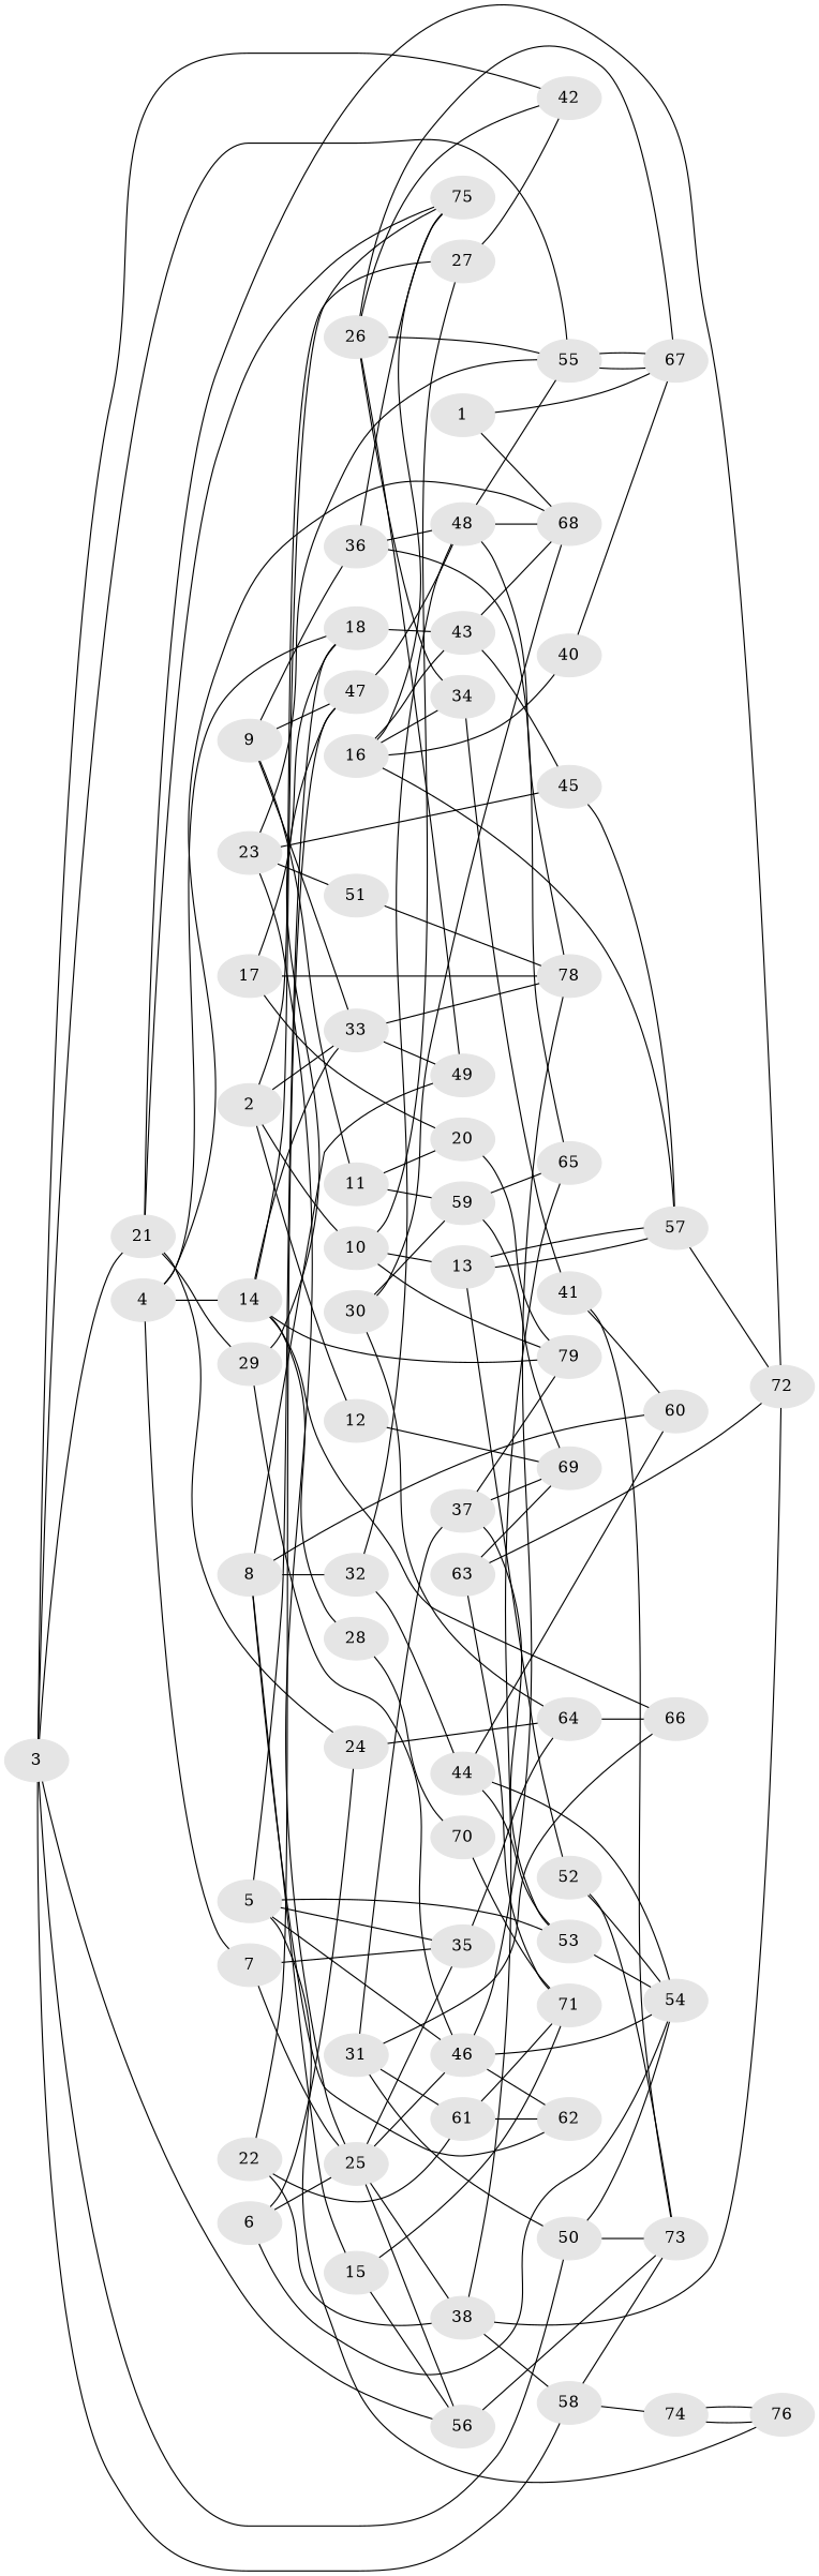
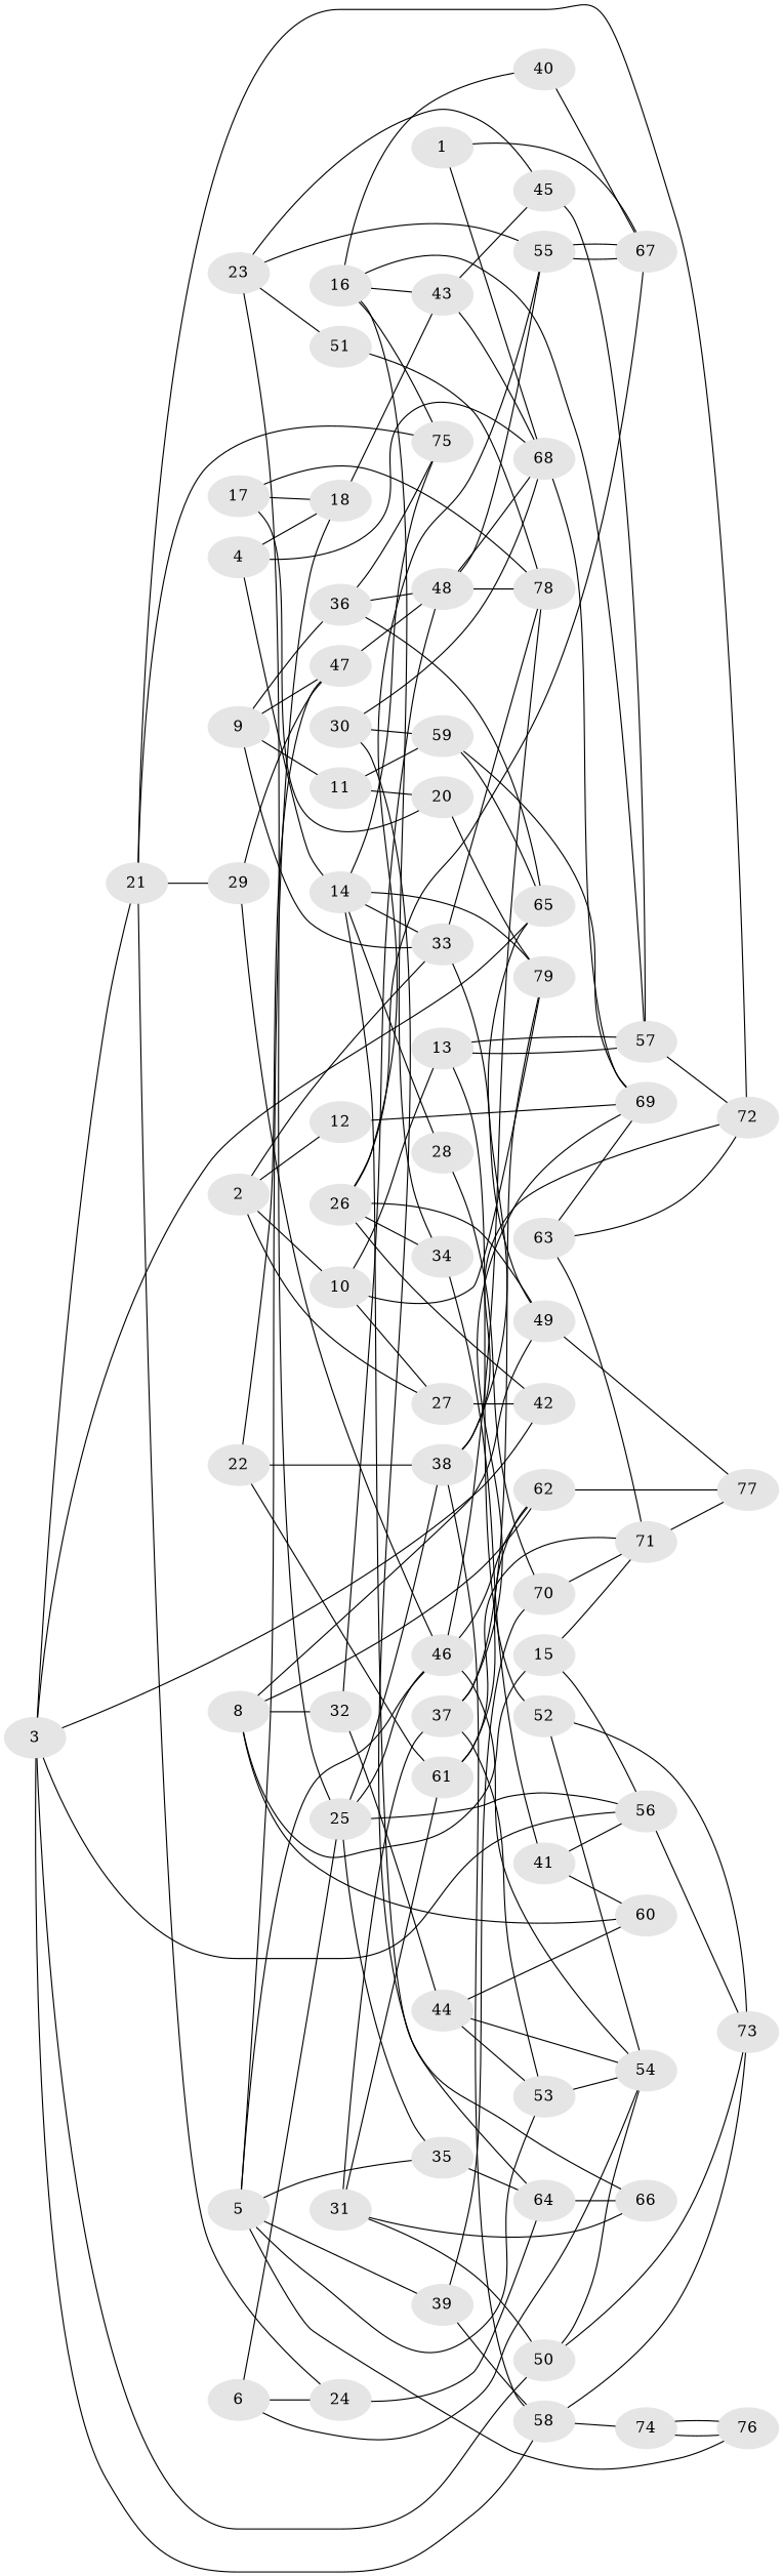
  graph {
    rankdir=LR
    node [color=gray90 style=filled]
    1
    67
    68
    69
    2
    10
    12
    27
    33
    13
    79
    15
    56
    71
    42
    49
    78
    3
    21
    50
    58
    65
    24
    75
    29
    72
    54
    73
    74
    4
-   7
    14
    18
    35
    25
    28
    66
    43
    5
+   39
    46
    53
    76
    64
    70
    62
    6
    38
    8
    32
    60
    44
    48
+   77
    9
    11
    36
    47
    20
    59
    52
    57
    16
    34
    40
    41
    45
    17
    22
    61
    23
    51
    55
    26
    30
    31
    37
    63
    1 -- 67
    1 -- 68
+   68 -- 69
    2 -- 10
    2 -- 12
    2 -- 27
    2 -- 33
    10 -- 27
    10 -- 13
    10 -- 79
    12 -- 69
    27 -- 42
    33 -- 49
    33 -- 78
    13 -- 52
    13 -- 57
    13 -- 57
    15 -- 56
    15 -- 71
    56 -- 73
+   71 -- 77
+   49 -- 77
    3 -- 56
    3 -- 42
    3 -- 21
    3 -- 50
    3 -- 58
-   3 -- 55
+   3 -- 65
    21 -- 24
    21 -- 75
    21 -- 29
    21 -- 72
    50 -- 54
    50 -- 73
    58 -- 73
    58 -- 74
    24 -- 64
    29 -- 46
    29 -- 47
    74 -- 76
    74 -- 76
    4 -- 68
-   4 -- 7
    4 -- 14
    4 -- 18
-   7 -- 35
-   7 -- 25
    14 -- 33
    14 -- 79
    14 -- 75
    14 -- 28
    14 -- 66
    18 -- 43
    35 -- 64
    25 -- 56
    25 -- 35
    25 -- 46
    25 -- 38
    28 -- 70
    43 -- 68
    43 -- 45
    5 -- 18
    5 -- 35
+   5 -- 39
    5 -- 46
    5 -- 53
    5 -- 76
+   39 -- 58
+   39 -- 70
    46 -- 78
    46 -- 54
    46 -- 62
    53 -- 54
    64 -- 66
    70 -- 71
+   62 -- 77
    6 -- 24
    6 -- 54
    6 -- 25
    38 -- 58
    38 -- 65
    38 -- 72
    8 -- 15
    8 -- 49
    8 -- 62
    8 -- 32
    8 -- 60
    32 -- 44
    32 -- 48
    44 -- 54
    44 -- 53
    44 -- 60
    48 -- 68
    48 -- 78
    48 -- 55
    9 -- 33
    9 -- 11
    9 -- 36
    9 -- 47
    11 -- 20
    11 -- 59
    36 -- 65
    36 -- 75
    36 -- 48
    47 -- 48
    20 -- 79
    59 -- 69
    59 -- 65
    52 -- 54
    52 -- 73
    57 -- 72
    16 -- 75
    16 -- 43
    16 -- 57
    16 -- 34
    16 -- 40
    34 -- 41
    40 -- 67
-   41 -- 73
+   41 -- 56
    41 -- 60
    45 -- 57
    17 -- 78
    17 -- 18
    17 -- 20
    22 -- 38
    22 -- 47
    22 -- 61
    61 -- 71
    61 -- 62
    23 -- 25
    23 -- 45
    23 -- 51
    23 -- 55
    51 -- 78
    55 -- 67
    55 -- 67
    26 -- 67
    26 -- 42
    26 -- 49
    26 -- 34
    26 -- 55
    30 -- 68
    30 -- 64
    30 -- 59
    31 -- 50
    31 -- 66
    31 -- 61
    31 -- 37
    37 -- 69
    37 -- 79
    37 -- 53
    63 -- 69
    63 -- 71
    63 -- 72
  }
